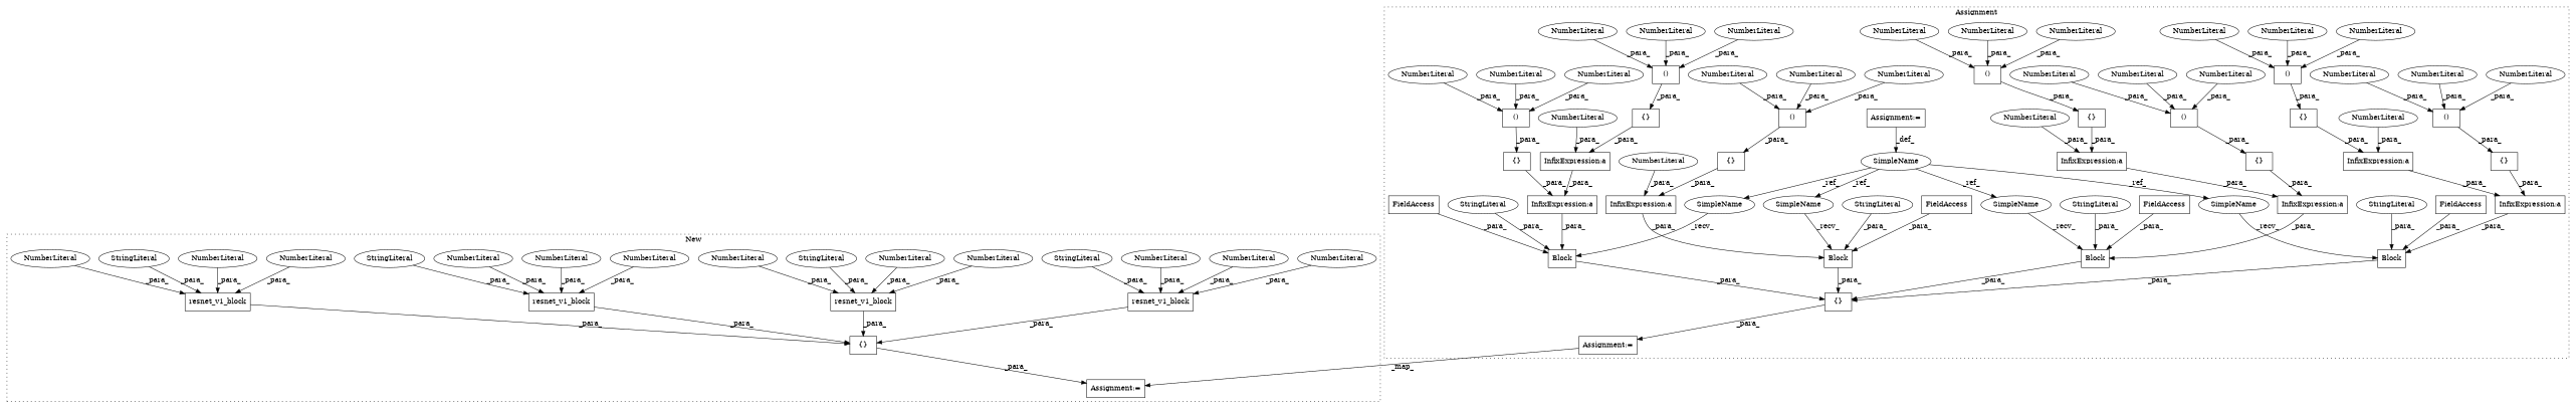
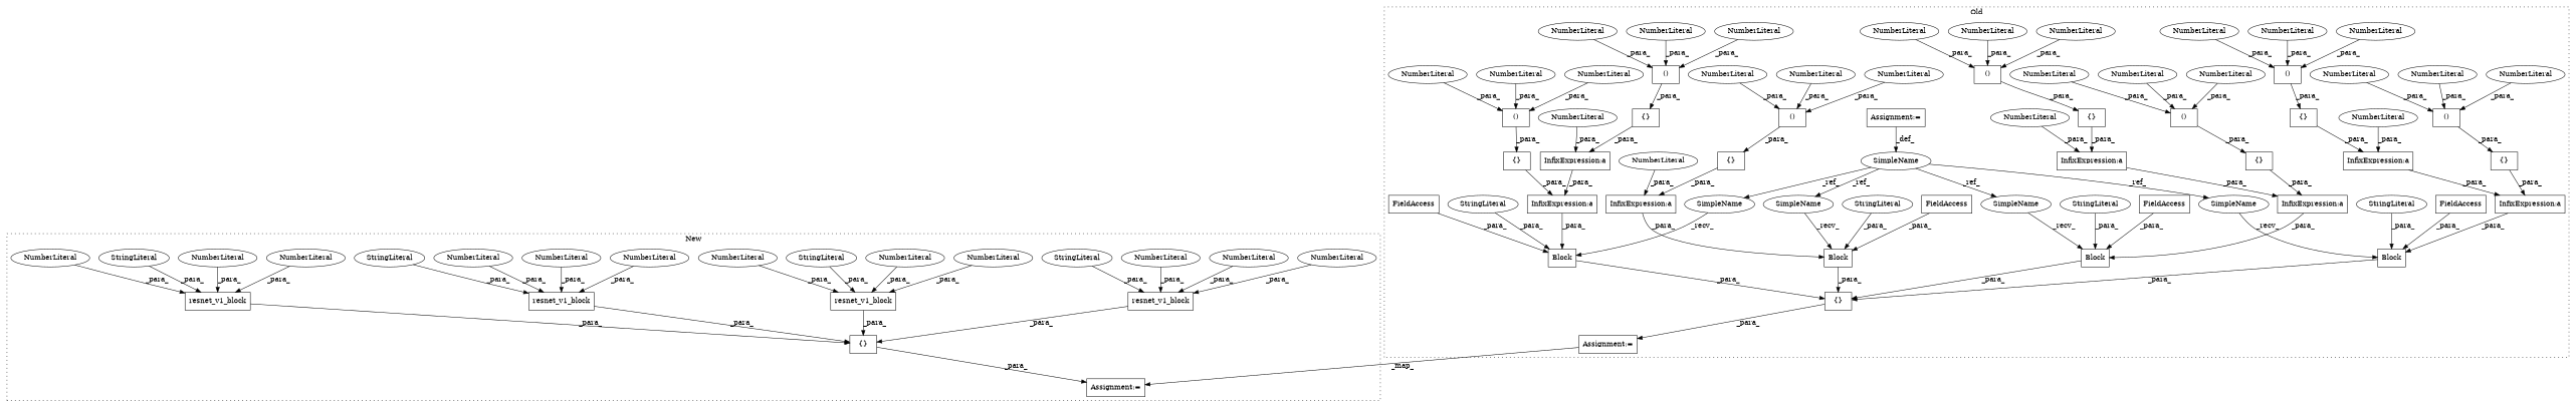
  digraph {
    node [a=34 l=3 s=7132 shape=ellipse]
    n1 [a=4 l="1,1" label="{}" s="6777,7325" shape=box]
    n2 [a=106 l=34 label="()" shape=box]
    n3 [label=NumberLiteral s=7149]
    n4 [a=106 l=34 label="()" s=7284 shape=box]
    n5 [l=4 label=NumberLiteral]
    n6 [label=NumberLiteral s=7301]
    n7 [l=1 label=NumberLiteral s=7165]
    n8 [l=1 label=NumberLiteral s=7317]
    n9 [l=4 label=NumberLiteral s=7284]
    n10 [a=7 l=1 label="Assignment:=" s=6759 shape=box]
    n11 [a=27 label="InfixExpression:a" s=7320 shape=box]
    n12 [a=27 label="InfixExpression:a" s=6872 shape=box]
    n13 [a=27 label="InfixExpression:a" s=7022 shape=box]
    n14 [a=27 label="InfixExpression:a" s=7016 shape=box]
    n15 [a=27 label="InfixExpression:a" s=6867 shape=box]
    n16 [a=106 l=32 label="()" s=6890 shape=box]
    n17 [l=1 label=NumberLiteral s=7323]
    n18 [a=106 l=32 label="()" s=6833 shape=box]
    n19 [l=1 label=NumberLiteral s=6870]
    n20 [a=106 l=33 label="()" s=6981 shape=box]
    n21 [label=NumberLiteral s=6833]
    n22 [a=106 l=34 label="()" s=7192 shape=box]
    n23 [l=1 label=NumberLiteral s=7225]
    n24 [a=106 l=33 label="()" s=7040 shape=box]
    n25 [l=2 label=NumberLiteral s=7019]
    n26 [l=2 label=NumberLiteral s=6849]
    n27 [a=4 l="6,2" label="{}" s="6884,6922" shape=box]
    n28 [label=NumberLiteral s=7056]
    n29 [label=NumberLiteral s=6997]
    n30 [label=NumberLiteral s=7040]
    n31 [a=4 l="6,2" label="{}" s="7278,7318" shape=box]
    n32 [l=1 label=NumberLiteral s=6921]
    n33 [a=4 l="6,2" label="{}" s="7126,7166" shape=box]
    n34 [label=NumberLiteral s=6890]
    n35 [a=4 l="6,2" label="{}" s="7034,7073" shape=box]
    n36 [l=1 label=NumberLiteral s=7013]
    n37 [l=4 label=NumberLiteral s=7192]
    n38 [l=1 label=NumberLiteral s=7072]
    n39 [l=2 label=NumberLiteral s=6906]
    n40 [label=NumberLiteral s=6981]
    n41 [label=NumberLiteral s=7209]
    n42 [l=1 label=NumberLiteral s=6864]
    n43 [a=4 l="6,2" label="{}" s="6827,6865" shape=box]
    n44 [a=32 l="6,1" label=Block s="6939,7075" shape=box]
    n45 [a=4 l="6,2" label="{}" s="6975,7014" shape=box]
    n46 [a=22 l=10 label=FieldAccess s=6954 shape=box]
    n47 [a=4 l="6,2" label="{}" s="7186,7226" shape=box]
    n48 [a=27 label="InfixExpression:a" s=7168 shape=box]
    n49 [l=2 label=NumberLiteral s=7171]
    n50 [a=27 label="InfixExpression:a" s=7174 shape=box]
    n51 [a=32 l="6,1" label=Block s="7090,7228" shape=box]
    n52 [a=22 l=10 label=FieldAccess s=7105 shape=box]
    n53 [a=32 l="6,1" label=Block s="7243,7324" shape=box]
    n54 [a=22 l=10 label=FieldAccess s=7258 shape=box]
    n55 [a=32 l="6,1" label=Block s="6791,6924" shape=box]
    n56 [a=22 l=10 label=FieldAccess s=6806 shape=box]
    n57 [a=42 l=12 label=SimpleName s=6735]
    n58 [a=45 l=8 label=StringLiteral s=6945]
    n59 [a=45 l=8 label=StringLiteral s=7096]
    n60 [a=45 l=8 label=StringLiteral s=7249]
    n61 [a=45 l=8 label=StringLiteral s=6797]
    n62 [a=7 l=12 label="Assignment:=" s=6735 shape=box]
    n63 [a=42 l=12 label=SimpleName s=6778]
    n64 [a=42 l=12 label=SimpleName s=6926]
    n65 [a=42 l=12 label=SimpleName s=7077]
    n66 [a=42 l=12 label=SimpleName s=7230]
    n67 [a=32 l="16,1" label=resnet_v1_block s="5907,5940" shape=box]
    n68 [label=NumberLiteral s=5932]
    n69 [l=1 label=NumberLiteral s=5939]
    n70 [a=4 l="1,1" label="{}" s="5838,5975" shape=box]
    n71 [l=2 label=NumberLiteral s=5936]
    n72 [a=32 l="16,1" label=resnet_v1_block s="5839,5870" shape=box]
    n73 [l=1 label=NumberLiteral s=5869]
    n74 [l=1 label=NumberLiteral s=5867]
    n75 [l=2 label=NumberLiteral s=5864]
    n76 [a=45 l=8 label=StringLiteral s=5923]
    n77 [a=45 l=8 label=StringLiteral s=5855]
    n78 [a=7 l=1 label="Assignment:=" s=5820 shape=box]
    n79 [a=32 l="16,1" label=resnet_v1_block s="5872,5905" shape=box]
    n80 [l=2 label=NumberLiteral s=5901]
    n81 [label=NumberLiteral s=5897]
    n82 [l=1 label=NumberLiteral s=5904]
    n83 [a=32 l="16,1" label=resnet_v1_block s="5942,5974" shape=box]
    n84 [l=1 label=NumberLiteral s=5971]
    n85 [l=1 label=NumberLiteral s=5973]
    n86 [label=NumberLiteral s=5967]
    n87 [a=45 l=8 label=StringLiteral s=5958]
    n88 [a=45 l=8 label=StringLiteral s=5888]
    subgraph cluster_1 {
-     label=Assignment
+     label=Old
      style=dotted
      n1
      n2
      n3
      n4
      n5
      n6
      n7
      n8
      n9
      n10
      n11
      n12
      n13
      n14
      n15
      n16
      n17
      n18
      n19
      n20
      n21
      n22
      n23
      n24
      n25
      n26
      n27
      n28
      n29
      n30
      n31
      n32
      n33
      n34
      n35
      n36
      n37
      n38
      n39
      n40
      n41
      n42
      n43
      n44
      n45
      n46
      n47
      n48
      n49
      n50
      n51
      n52
      n53
      n54
      n55
      n56
      n57
      n58
      n59
      n60
      n61
      n62
      n63
      n64
      n65
      n66
    }
    subgraph cluster_2 {
      label=New
      style=dotted
      n67
      n68
      n69
      n70
      n71
      n72
      n73
      n74
      n75
      n76
      n77
      n78
      n79
      n80
      n81
      n82
      n83
      n84
      n85
      n86
      n87
      n88
    }
    n1 -> n10 [label=_para_]
    n2 -> n33 [label=_para_]
    n3 -> n2 [label=_para_]
    n4 -> n31 [label=_para_]
    n5 -> n2 [label=_para_]
    n6 -> n4 [label=_para_]
    n7 -> n2 [label=_para_]
    n8 -> n4 [label=_para_]
    n9 -> n4 [label=_para_]
    n10 -> n78 [label=_map_]
    n11 -> n53 [label=_para_]
    n12 -> n55 [label=_para_]
    n13 -> n44 [label=_para_]
    n14 -> n13 [label=_para_]
    n15 -> n12 [label=_para_]
    n16 -> n27 [label=_para_]
    n17 -> n11 [label=_para_]
    n18 -> n43 [label=_para_]
    n19 -> n15 [label=_para_]
    n20 -> n45 [label=_para_]
    n21 -> n18 [label=_para_]
    n22 -> n47 [label=_para_]
    n23 -> n22 [label=_para_]
    n24 -> n35 [label=_para_]
    n25 -> n14 [label=_para_]
    n26 -> n18 [label=_para_]
    n27 -> n12 [label=_para_]
    n28 -> n24 [label=_para_]
    n29 -> n20 [label=_para_]
    n30 -> n24 [label=_para_]
    n31 -> n11 [label=_para_]
    n32 -> n16 [label=_para_]
    n33 -> n48 [label=_para_]
    n34 -> n16 [label=_para_]
    n35 -> n13 [label=_para_]
    n36 -> n20 [label=_para_]
    n37 -> n22 [label=_para_]
    n38 -> n24 [label=_para_]
    n39 -> n16 [label=_para_]
    n40 -> n20 [label=_para_]
    n41 -> n22 [label=_para_]
    n42 -> n18 [label=_para_]
    n43 -> n15 [label=_para_]
    n44 -> n1 [label=_para_]
    n45 -> n14 [label=_para_]
    n46 -> n44 [label=_para_]
    n47 -> n50 [label=_para_]
    n48 -> n50 [label=_para_]
    n49 -> n48 [label=_para_]
    n50 -> n51 [label=_para_]
    n51 -> n1 [label=_para_]
    n52 -> n51 [label=_para_]
    n53 -> n1 [label=_para_]
    n54 -> n53 [label=_para_]
    n55 -> n1 [label=_para_]
    n56 -> n55 [label=_para_]
    n57 -> n63 [label=_ref_]
    n57 -> n64 [label=_ref_]
    n57 -> n65 [label=_ref_]
    n57 -> n66 [label=_ref_]
    n58 -> n44 [label=_para_]
    n59 -> n51 [label=_para_]
    n60 -> n53 [label=_para_]
    n61 -> n55 [label=_para_]
    n62 -> n57 [label=_def_]
    n63 -> n55 [label=_recv_]
    n64 -> n44 [label=_recv_]
    n65 -> n51 [label=_recv_]
    n66 -> n53 [label=_recv_]
    n67 -> n70 [label=_para_]
    n68 -> n67 [label=_para_]
    n69 -> n67 [label=_para_]
    n70 -> n78 [label=_para_]
    n71 -> n67 [label=_para_]
    n72 -> n70 [label=_para_]
    n73 -> n72 [label=_para_]
    n74 -> n72 [label=_para_]
    n75 -> n72 [label=_para_]
    n76 -> n67 [label=_para_]
    n77 -> n72 [label=_para_]
    n79 -> n70 [label=_para_]
    n80 -> n79 [label=_para_]
    n81 -> n79 [label=_para_]
    n82 -> n79 [label=_para_]
    n83 -> n70 [label=_para_]
    n84 -> n83 [label=_para_]
    n85 -> n83 [label=_para_]
    n86 -> n83 [label=_para_]
    n87 -> n83 [label=_para_]
    n88 -> n79 [label=_para_]
  }
